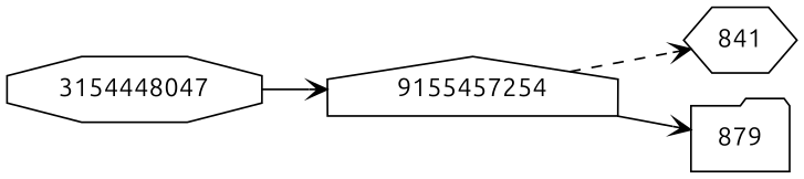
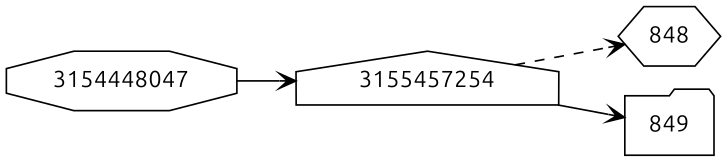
  strict digraph {
    fontname=Ubuntu
    rankdir=LR
    node [fontname=Ubuntu]
    edge [arrowhead=vee fontname=Ubuntu style=solid]
-   3155457254 [shape=house label=9155457254]
-   848 [shape=hexagon label=841]
-   849 [shape=folder label=879]
+   3155457254 [shape=house]
+   848 [shape=hexagon]
+   849 [shape=folder]
    n4 [label=3154448047 shape=octagon]
    3155457254 -> 848 [style=dashed]
    3155457254 -> 849
    n4 -> 3155457254
  }
